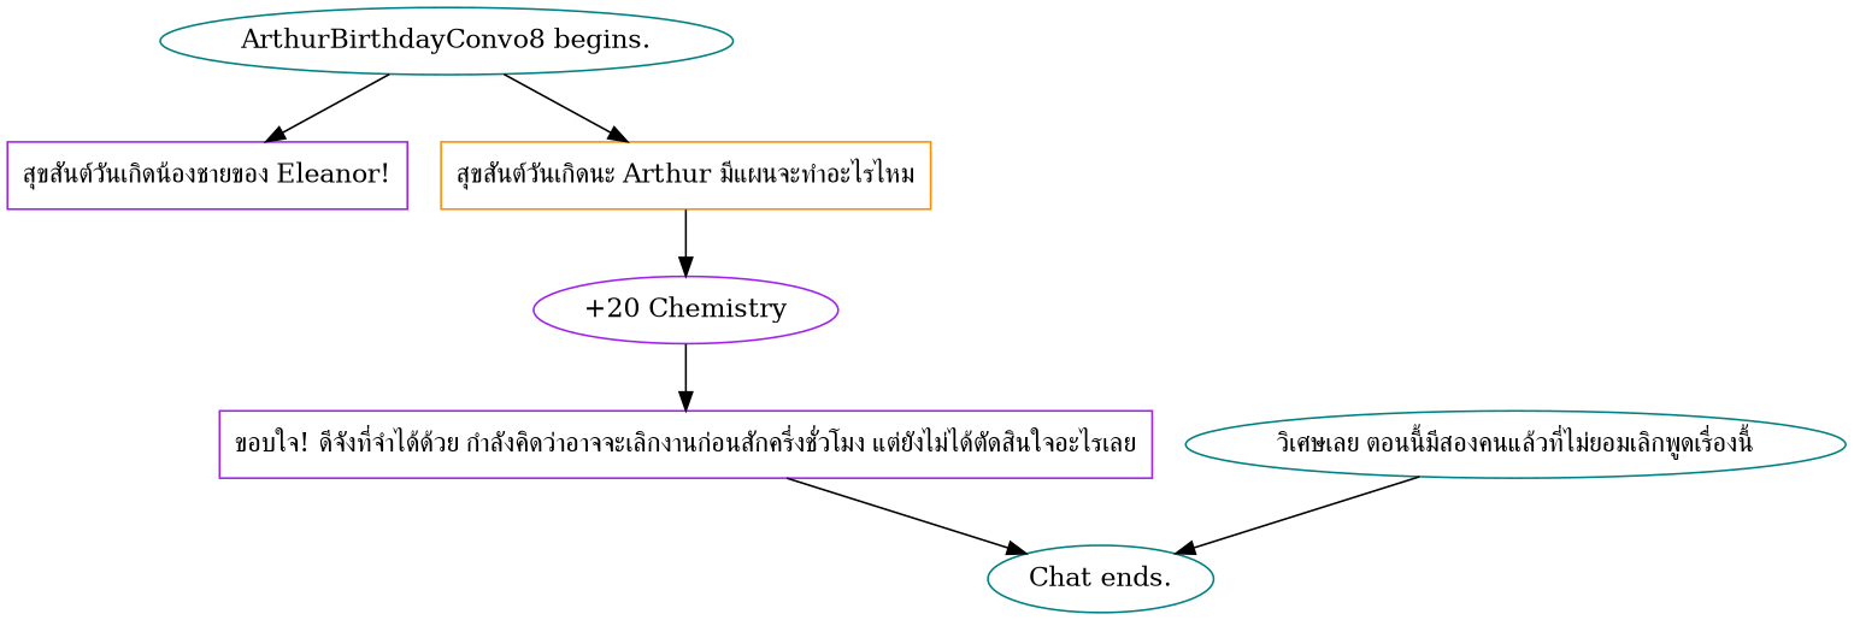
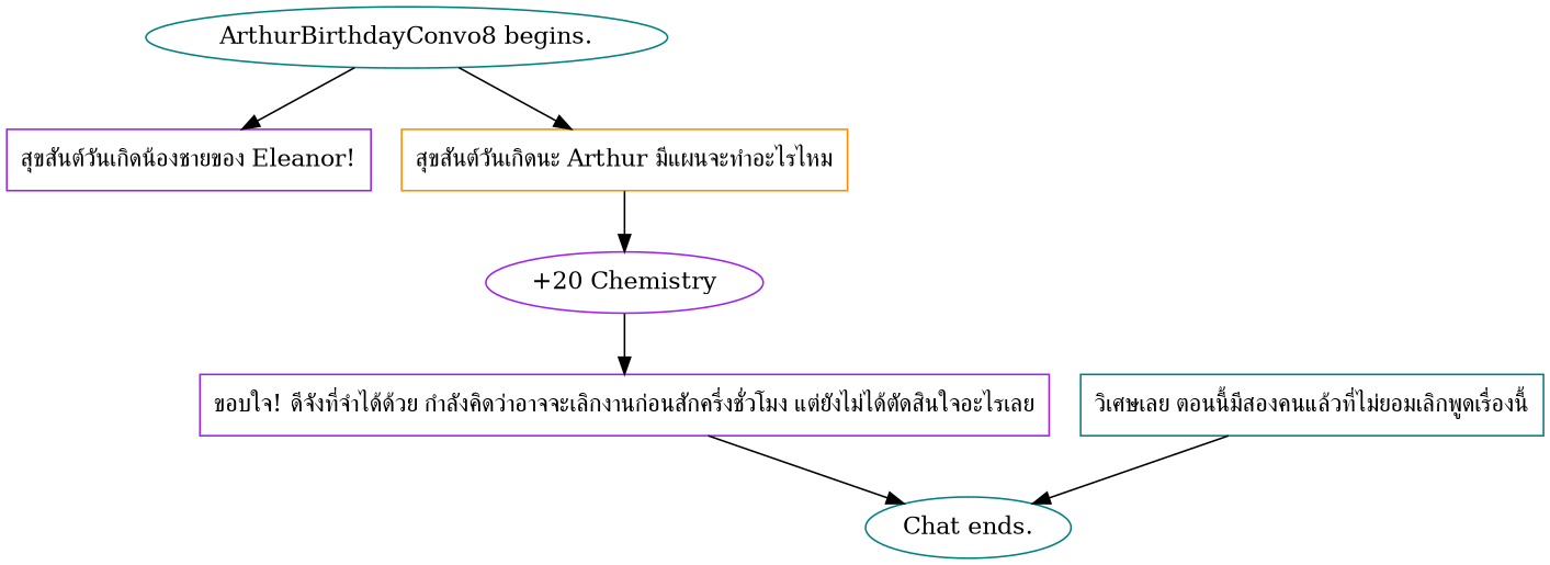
  digraph {
    node [color=teal shape=box]
    n1 [label="ArthurBirthdayConvo8 begins." shape=""]
    n2 [color=purple label="สุขสันต์วันเกิดน้องชายของ Eleanor!"]
    n3 [color=darkorange label="สุขสันต์วันเกิดนะ Arthur มีแผนจะทำอะไรไหม"]
    n4 [color=purple label="+20 Chemistry" shape=""]
-   n5 [label="วิเศษเลย ตอนนี้มีสองคนแล้วที่ไม่ยอมเลิกพูดเรื่องนี้" shape=ellipse]
+   n5 [label="วิเศษเลย ตอนนี้มีสองคนแล้วที่ไม่ยอมเลิกพูดเรื่องนี้"]
    "Chat ends." [shape=""]
    n7 [color=purple label="ขอบใจ! ดีจังที่จำได้ด้วย กำลังคิดว่าอาจจะเลิกงานก่อนสักครึ่งชั่วโมง แต่ยังไม่ได้ตัดสินใจอะไรเลย"]
    n1 -> n2
    n1 -> n3
    n3 -> n4
    n4 -> n7
    n5 -> "Chat ends."
    n7 -> "Chat ends."
  }
